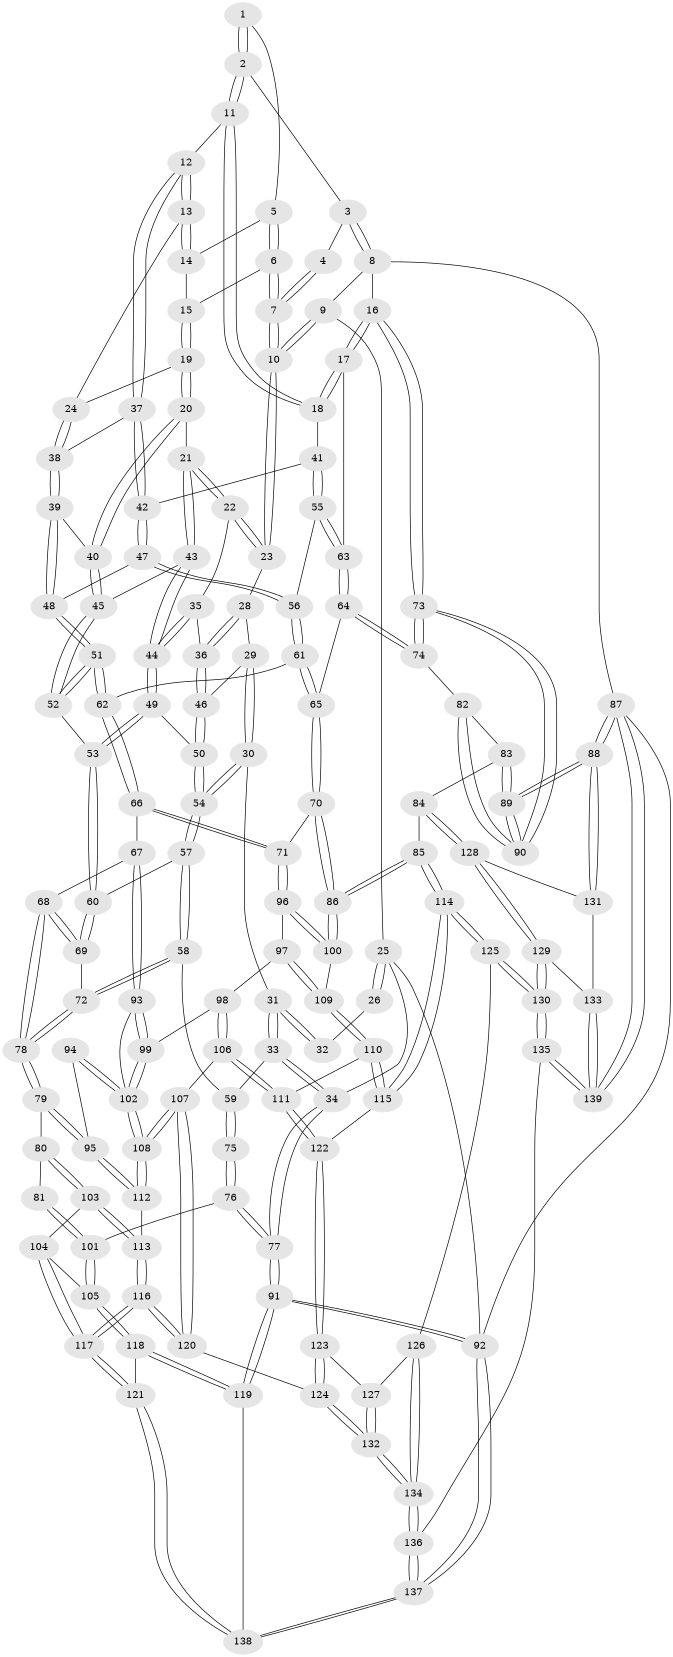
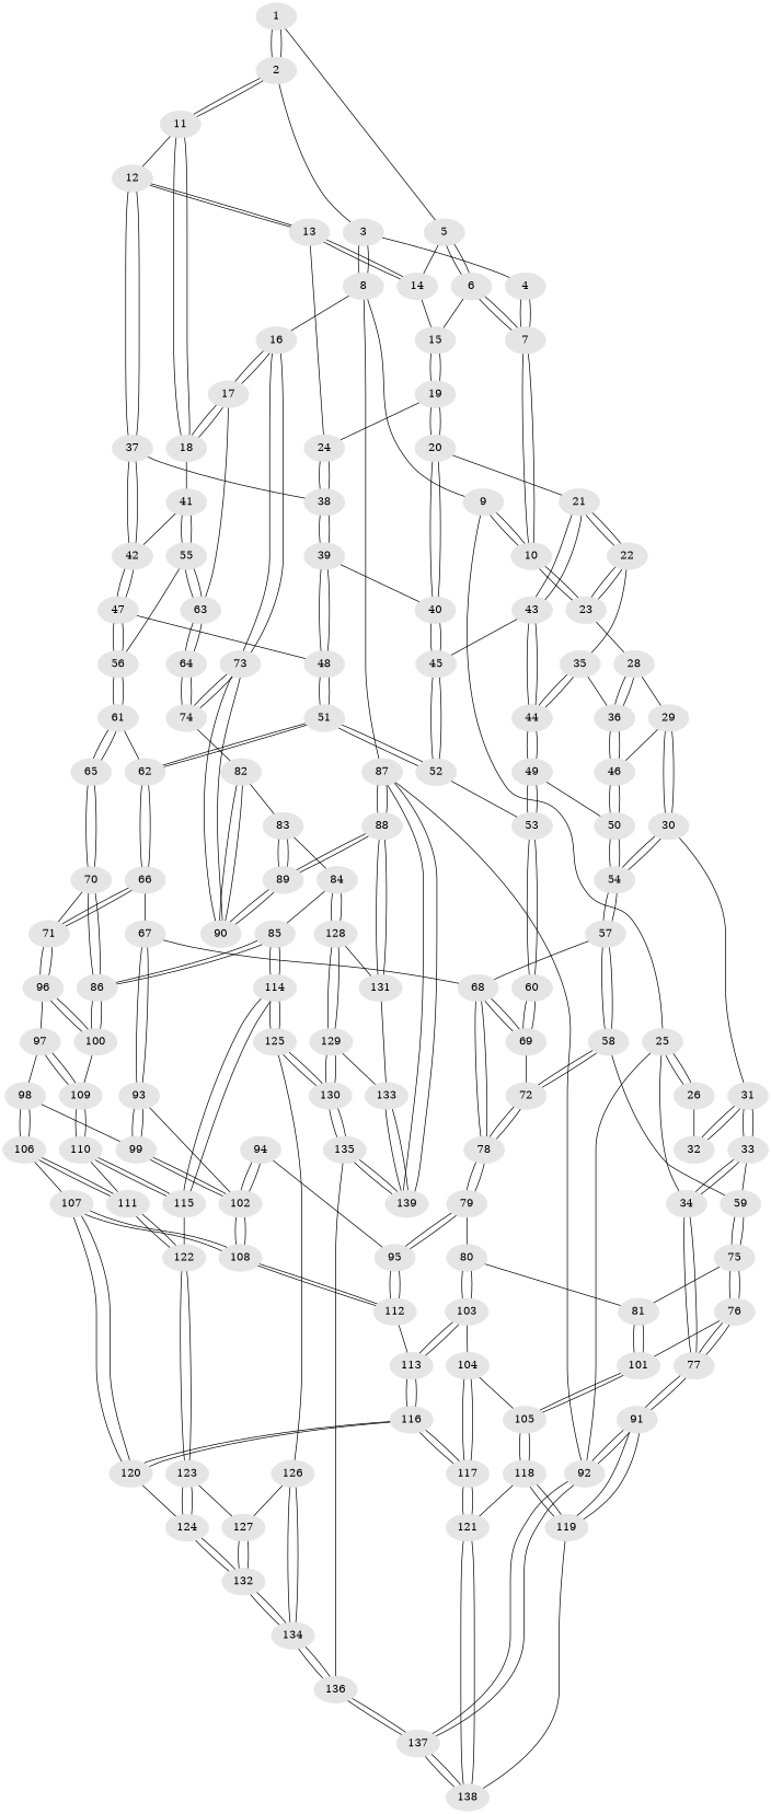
  graph {
    node [color=gray90 style=filled]
    1
    2
    5
    3
    11
    6
    14
    4
    8
    12
    18
    7
    9
    16
    87
    10
    15
    19
    23
    25
    17
    73
    92
    88
    139
    26
    34
    28
    13
    37
    41
    24
    38
    42
    20
    63
    74
    90
    64
    55
    21
    40
    22
    43
    45
    35
    44
    36
    29
    39
    32
    77
    137
    30
    46
    31
    54
    50
    33
    57
    59
    75
    91
    49
    47
    48
    51
    52
    56
    53
    61
    62
    60
    66
    69
    58
    65
    72
    78
    76
    81
    70
    67
    71
    82
    86
    68
    93
    96
    99
    102
    79
    100
    97
    83
    101
    105
    119
    80
    95
    103
    112
    104
    113
    84
    89
    85
    128
    114
    131
    129
    115
    125
    109
    133
    138
    94
    108
    98
    106
    110
    107
    111
    118
    117
    116
    121
    120
    122
    124
    123
    126
    130
    132
    127
    134
    135
    136
    1 -- 2
    1 -- 2
    1 -- 5
    2 -- 3
    2 -- 11
    2 -- 11
    5 -- 6
    5 -- 6
    5 -- 14
    3 -- 4
    3 -- 8
    3 -- 8
    11 -- 12
    11 -- 18
    11 -- 18
    6 -- 7
    6 -- 7
    6 -- 15
    14 -- 15
    4 -- 7
    4 -- 7
    8 -- 9
    8 -- 16
    8 -- 87
    12 -- 13
    12 -- 13
    12 -- 37
    12 -- 37
    18 -- 41
    7 -- 10
    7 -- 10
    9 -- 10
    9 -- 10
    9 -- 25
    16 -- 17
    16 -- 17
    16 -- 73
    16 -- 73
    87 -- 92
    87 -- 88
    87 -- 88
    87 -- 139
    87 -- 139
    10 -- 23
    10 -- 23
    15 -- 19
    15 -- 19
    19 -- 24
    19 -- 20
    19 -- 20
    23 -- 28
    25 -- 92
    25 -- 26
    25 -- 26
    25 -- 34
    17 -- 18
    17 -- 18
    17 -- 63
    73 -- 74
    73 -- 74
    73 -- 90
    73 -- 90
    92 -- 137
    92 -- 137
    88 -- 89
    88 -- 89
    88 -- 131
    88 -- 131
    26 -- 32
    34 -- 77
    34 -- 77
    28 -- 36
    28 -- 36
    28 -- 29
    13 -- 14
    13 -- 14
    13 -- 24
    37 -- 38
    37 -- 42
    37 -- 42
    41 -- 42
    41 -- 55
    41 -- 55
    24 -- 38
    24 -- 38
    38 -- 39
    38 -- 39
    42 -- 47
    42 -- 47
    20 -- 21
    20 -- 40
    20 -- 40
    63 -- 64
    63 -- 64
    74 -- 82
    64 -- 74
    64 -- 74
-   64 -- 65
    55 -- 63
    55 -- 63
    55 -- 56
    21 -- 22
    21 -- 22
    21 -- 43
    21 -- 43
    40 -- 45
    40 -- 45
    22 -- 23
    22 -- 23
    22 -- 35
    43 -- 45
    43 -- 44
    43 -- 44
    45 -- 52
    45 -- 52
    35 -- 44
    35 -- 44
    35 -- 36
    44 -- 49
    44 -- 49
    36 -- 46
    36 -- 46
    29 -- 30
    29 -- 30
    29 -- 46
    39 -- 40
    39 -- 48
    39 -- 48
    77 -- 91
    77 -- 91
    137 -- 138
    137 -- 138
    30 -- 31
    30 -- 54
    30 -- 54
    46 -- 50
    46 -- 50
    31 -- 32
    31 -- 32
    31 -- 33
    31 -- 33
    54 -- 57
    54 -- 57
    50 -- 54
    50 -- 54
    33 -- 34
    33 -- 34
    33 -- 59
-   57 -- 60
+   57 -- 68
    57 -- 58
    57 -- 58
    59 -- 75
    59 -- 75
    75 -- 76
    75 -- 76
+   75 -- 81
    91 -- 92
    91 -- 92
    91 -- 119
    91 -- 119
    49 -- 50
    49 -- 53
    49 -- 53
    47 -- 48
    47 -- 56
    47 -- 56
    48 -- 51
    48 -- 51
    51 -- 52
    51 -- 52
    51 -- 62
    51 -- 62
    52 -- 53
    56 -- 61
    56 -- 61
    53 -- 60
    53 -- 60
    61 -- 62
    61 -- 65
    61 -- 65
    62 -- 66
    62 -- 66
    60 -- 69
    60 -- 69
    66 -- 67
    66 -- 71
    66 -- 71
    69 -- 72
    58 -- 59
    58 -- 72
    58 -- 72
    65 -- 70
    65 -- 70
    72 -- 78
    72 -- 78
    78 -- 79
    78 -- 79
    76 -- 77
    76 -- 77
    76 -- 101
    81 -- 101
    81 -- 101
    70 -- 71
    70 -- 86
    70 -- 86
    67 -- 68
    67 -- 93
    67 -- 93
    71 -- 96
    71 -- 96
    82 -- 90
    82 -- 90
    82 -- 83
    86 -- 100
    86 -- 100
    68 -- 69
    68 -- 69
    68 -- 78
    68 -- 78
    93 -- 99
    93 -- 99
    93 -- 102
    96 -- 100
    96 -- 100
    96 -- 97
    99 -- 102
    99 -- 102
    102 -- 108
    102 -- 108
    79 -- 80
    79 -- 95
    79 -- 95
    100 -- 109
    97 -- 109
    97 -- 109
    97 -- 98
    83 -- 84
    83 -- 89
    83 -- 89
    101 -- 105
    101 -- 105
    105 -- 118
    105 -- 118
    119 -- 138
    80 -- 81
    80 -- 103
    80 -- 103
    95 -- 112
    95 -- 112
    103 -- 104
    103 -- 113
    103 -- 113
    112 -- 113
    104 -- 105
    104 -- 117
    104 -- 117
    113 -- 116
    113 -- 116
    84 -- 85
    84 -- 128
    84 -- 128
    89 -- 90
    89 -- 90
    85 -- 86
    85 -- 86
    85 -- 114
    85 -- 114
    128 -- 131
    128 -- 129
    128 -- 129
    114 -- 115
    114 -- 115
    114 -- 125
    114 -- 125
    131 -- 133
    129 -- 133
    129 -- 130
    129 -- 130
    115 -- 122
    125 -- 126
    125 -- 130
    125 -- 130
    109 -- 110
    109 -- 110
    133 -- 139
    133 -- 139
    94 -- 102
    94 -- 102
    94 -- 95
    108 -- 112
    108 -- 112
    98 -- 99
    98 -- 106
    98 -- 106
    106 -- 107
    106 -- 111
    106 -- 111
    110 -- 115
    110 -- 115
    110 -- 111
    107 -- 108
    107 -- 108
    107 -- 120
    107 -- 120
    111 -- 122
    111 -- 122
    118 -- 119
    118 -- 119
    118 -- 121
    117 -- 121
    117 -- 121
    116 -- 117
    116 -- 117
    116 -- 120
    116 -- 120
    121 -- 138
    121 -- 138
    120 -- 124
    122 -- 123
    122 -- 123
    124 -- 132
    124 -- 132
    123 -- 124
    123 -- 124
    123 -- 127
    126 -- 127
    126 -- 134
    126 -- 134
    130 -- 135
    130 -- 135
    132 -- 134
    132 -- 134
    127 -- 132
    127 -- 132
    134 -- 136
    134 -- 136
    135 -- 139
    135 -- 139
    135 -- 136
    136 -- 137
    136 -- 137
  }
